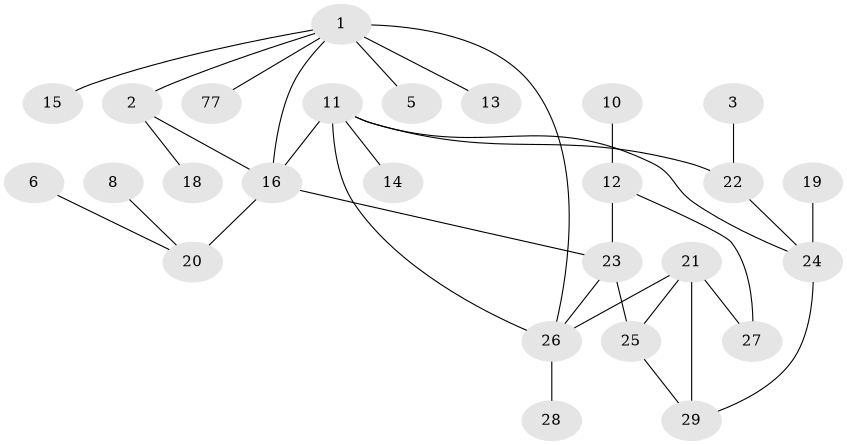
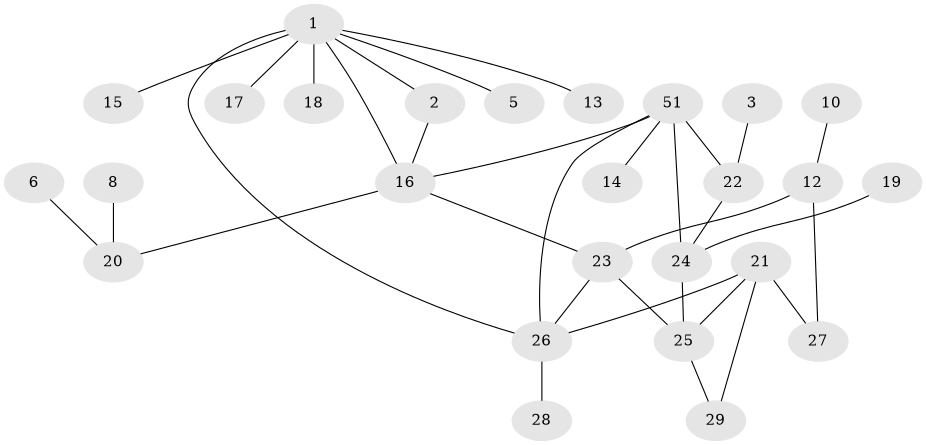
  graph {
    node [color=gray90 style=filled]
    edge [weight=1.0]
    1
    2
    5
    13
    15
    16
-   17 [label=77]
+   17
    18
    26
    20
    23
    28
    3
    22
    24
    6
    8
    10
    12
    27
-   11
+   11 [label=51]
    14
    29
    25
    19
    21
    1 -- 2
    1 -- 5
    1 -- 13
    1 -- 15
    1 -- 16
    1 -- 17
-   2 -- 18
+   1 -- 18
    1 -- 26 [weight=2.0]
    2 -- 16
    16 -- 20 [weight=2.0]
    16 -- 23
    26 -- 28
    23 -- 26
    23 -- 25
    3 -- 22
    22 -- 24
-   24 -- 29
+   24 -- 25
    6 -- 20
    8 -- 20
    10 -- 12
    12 -- 23 [weight=2.0]
    12 -- 27
    11 -- 16
    11 -- 26
    11 -- 22
    11 -- 24
    11 -- 14
    25 -- 29
    19 -- 24
    21 -- 26
    21 -- 27
    21 -- 29
    21 -- 25
  }
